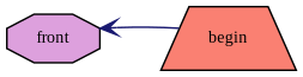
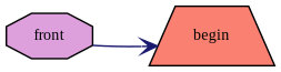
  digraph {
    rankdir=LR
    fontname="Liberation Serif"
    node [color=black fontname="Liberation Serif" fontsize=10 style=filled]
    n1 [fillcolor=plum fontcolor=black height=0.2 label=front shape=octagon width=0.4]
    n2 [fillcolor=salmon height=0.2 label=begin shape=trapezium width=0.4]
-   n2 -> n1 [color=midnightblue fontname="Liberation Serif" fontsize=10 labelfontname=Helvetica labelfontsize=10 style=solid arrowhead=vee]
+   n1 -> n2 [color=midnightblue fontname="Liberation Serif" fontsize=10 labelfontname=Helvetica labelfontsize=10 style=solid arrowhead=vee]
  }
